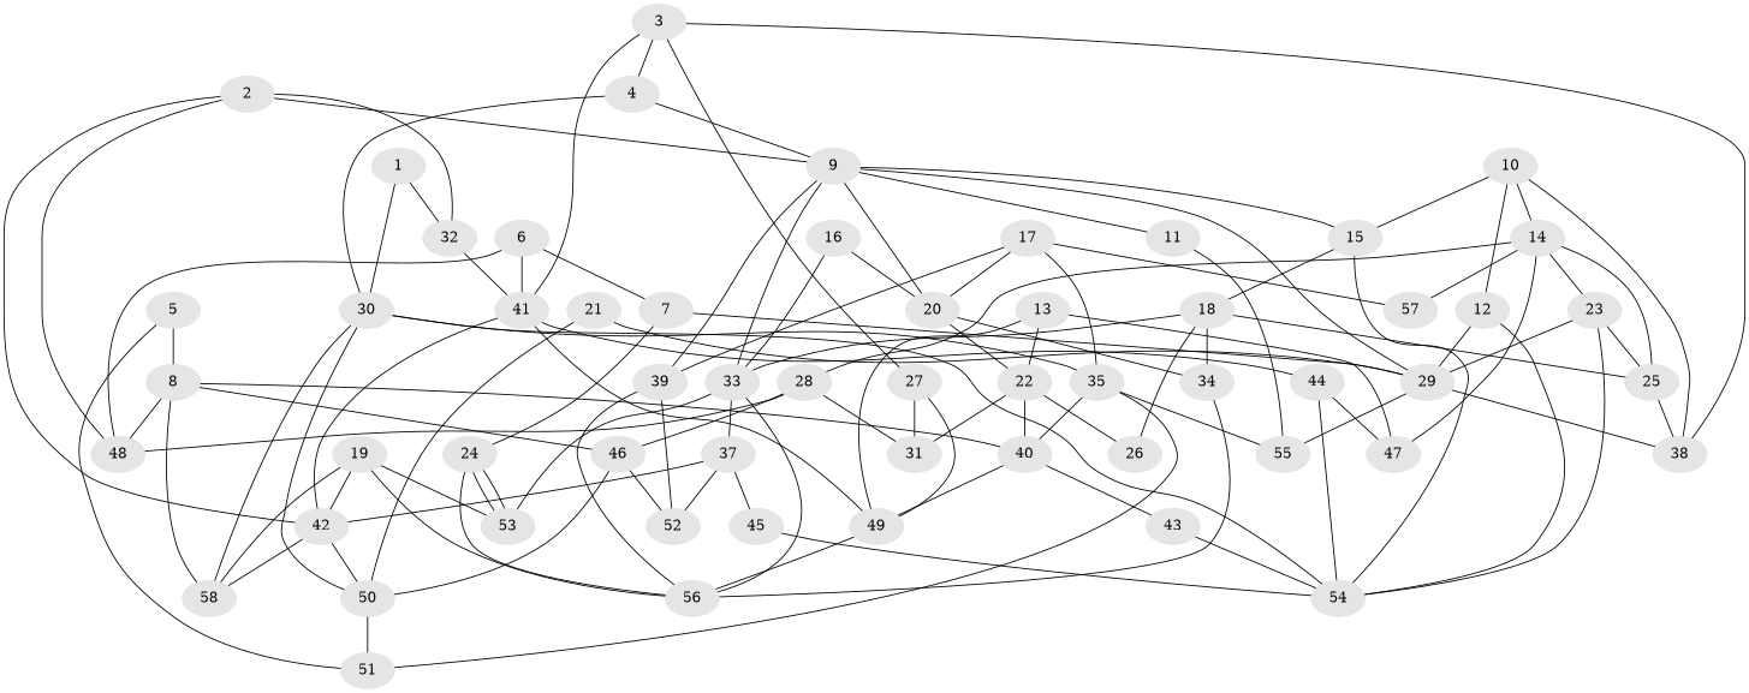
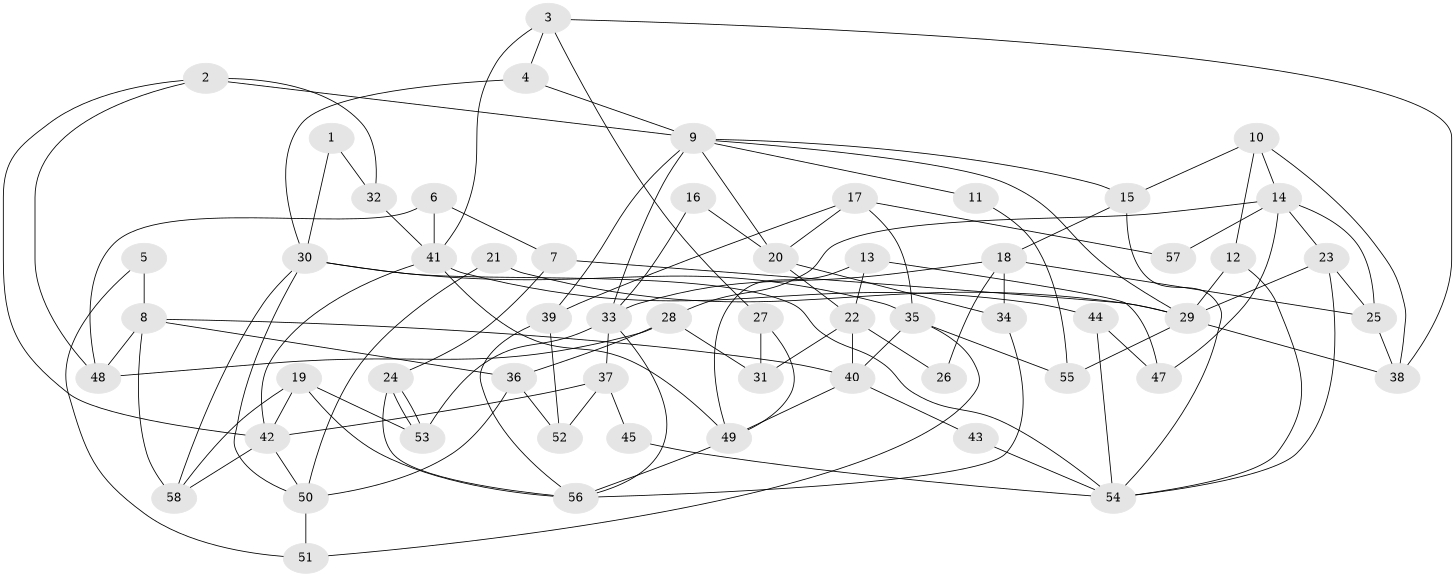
  graph {
    node [color=gray90 style=filled]
    1
    30
    32
    58
    54
    35
    50
    41
    2
    9
    42
    48
    29
    11
    15
    20
    33
    39
    3
    4
    27
    38
    49
    31
    44
    5
    8
    51
    40
-   46
+   46 [label=36]
    6
    7
    24
    53
    56
    55
    43
    52
    18
    22
    34
    37
    10
    12
    14
    47
    23
    25
    28
    57
    13
    26
    16
    17
    19
    21
    45
    1 -- 30
    1 -- 32
    30 -- 58
    30 -- 54
    30 -- 35
    30 -- 50
    32 -- 41
    35 -- 51
    35 -- 40
    35 -- 55
    50 -- 51
    41 -- 42
    41 -- 49
    41 -- 44
    2 -- 32
    2 -- 9
    2 -- 42
    2 -- 48
    9 -- 29
    9 -- 11
    9 -- 15
    9 -- 20
    9 -- 33
    9 -- 39
    42 -- 58
    42 -- 50
    29 -- 38
    29 -- 55
    11 -- 55
    15 -- 54
    15 -- 18
    20 -- 22
    20 -- 34
    33 -- 53
    33 -- 56
    33 -- 37
    39 -- 56
    39 -- 52
    3 -- 41
    3 -- 4
    3 -- 27
    3 -- 38
    4 -- 30
    4 -- 9
    27 -- 49
    27 -- 31
    49 -- 56
    44 -- 54
    44 -- 47
    5 -- 8
    5 -- 51
    8 -- 58
    8 -- 48
    8 -- 40
    8 -- 46
    40 -- 49
    40 -- 43
    46 -- 50
    46 -- 52
    6 -- 41
    6 -- 48
    6 -- 7
    7 -- 29
    7 -- 24
    24 -- 53
    24 -- 53
    24 -- 56
    43 -- 54
    18 -- 33
    18 -- 34
    18 -- 25
    18 -- 26
    22 -- 31
    22 -- 40
    22 -- 26
    34 -- 56
    37 -- 42
    37 -- 52
    37 -- 45
    10 -- 15
    10 -- 38
    10 -- 12
    10 -- 14
    12 -- 54
    12 -- 29
    14 -- 47
    14 -- 23
    14 -- 25
    14 -- 28
    14 -- 57
    23 -- 54
    23 -- 29
    23 -- 25
    25 -- 38
    28 -- 48
    28 -- 31
    28 -- 46
    13 -- 49
    13 -- 22
    13 -- 47
    16 -- 20
    16 -- 33
    17 -- 35
    17 -- 20
    17 -- 39
    17 -- 57
    19 -- 58
    19 -- 42
    19 -- 53
    19 -- 56
    21 -- 50
    21 -- 29
    45 -- 54
  }
